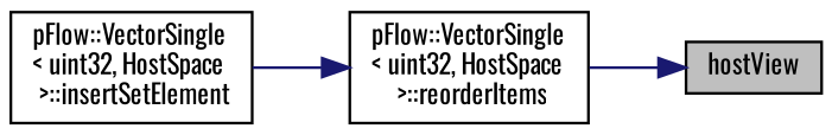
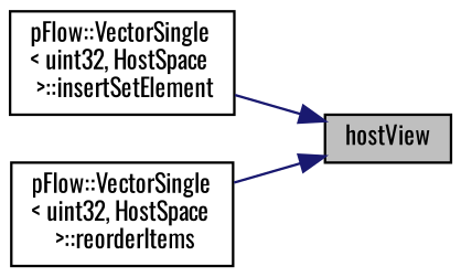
  digraph {
    fontname=Oswald
    rankdir=RL
    node [color=black fillcolor=white fontname=Oswald fontsize=10 shape=record style=filled]
    edge [color=midnightblue dir=back fontname=Oswald fontsize=10 labelfontname=Helvetica labelfontsize=10 style=solid]
    n1 [fillcolor=grey75 fontcolor=black height=0.2 label=hostView width=0.4]
    n2 [height=0.2 label="pFlow::VectorSingle\l\< uint32, HostSpace\l \>::insertSetElement" width=0.4]
    n3 [height=0.2 label="pFlow::VectorSingle\l\< uint32, HostSpace\l \>::reorderItems" width=0.4]
-   n3 -> n2
+   n1 -> n2
    n1 -> n3
  }
